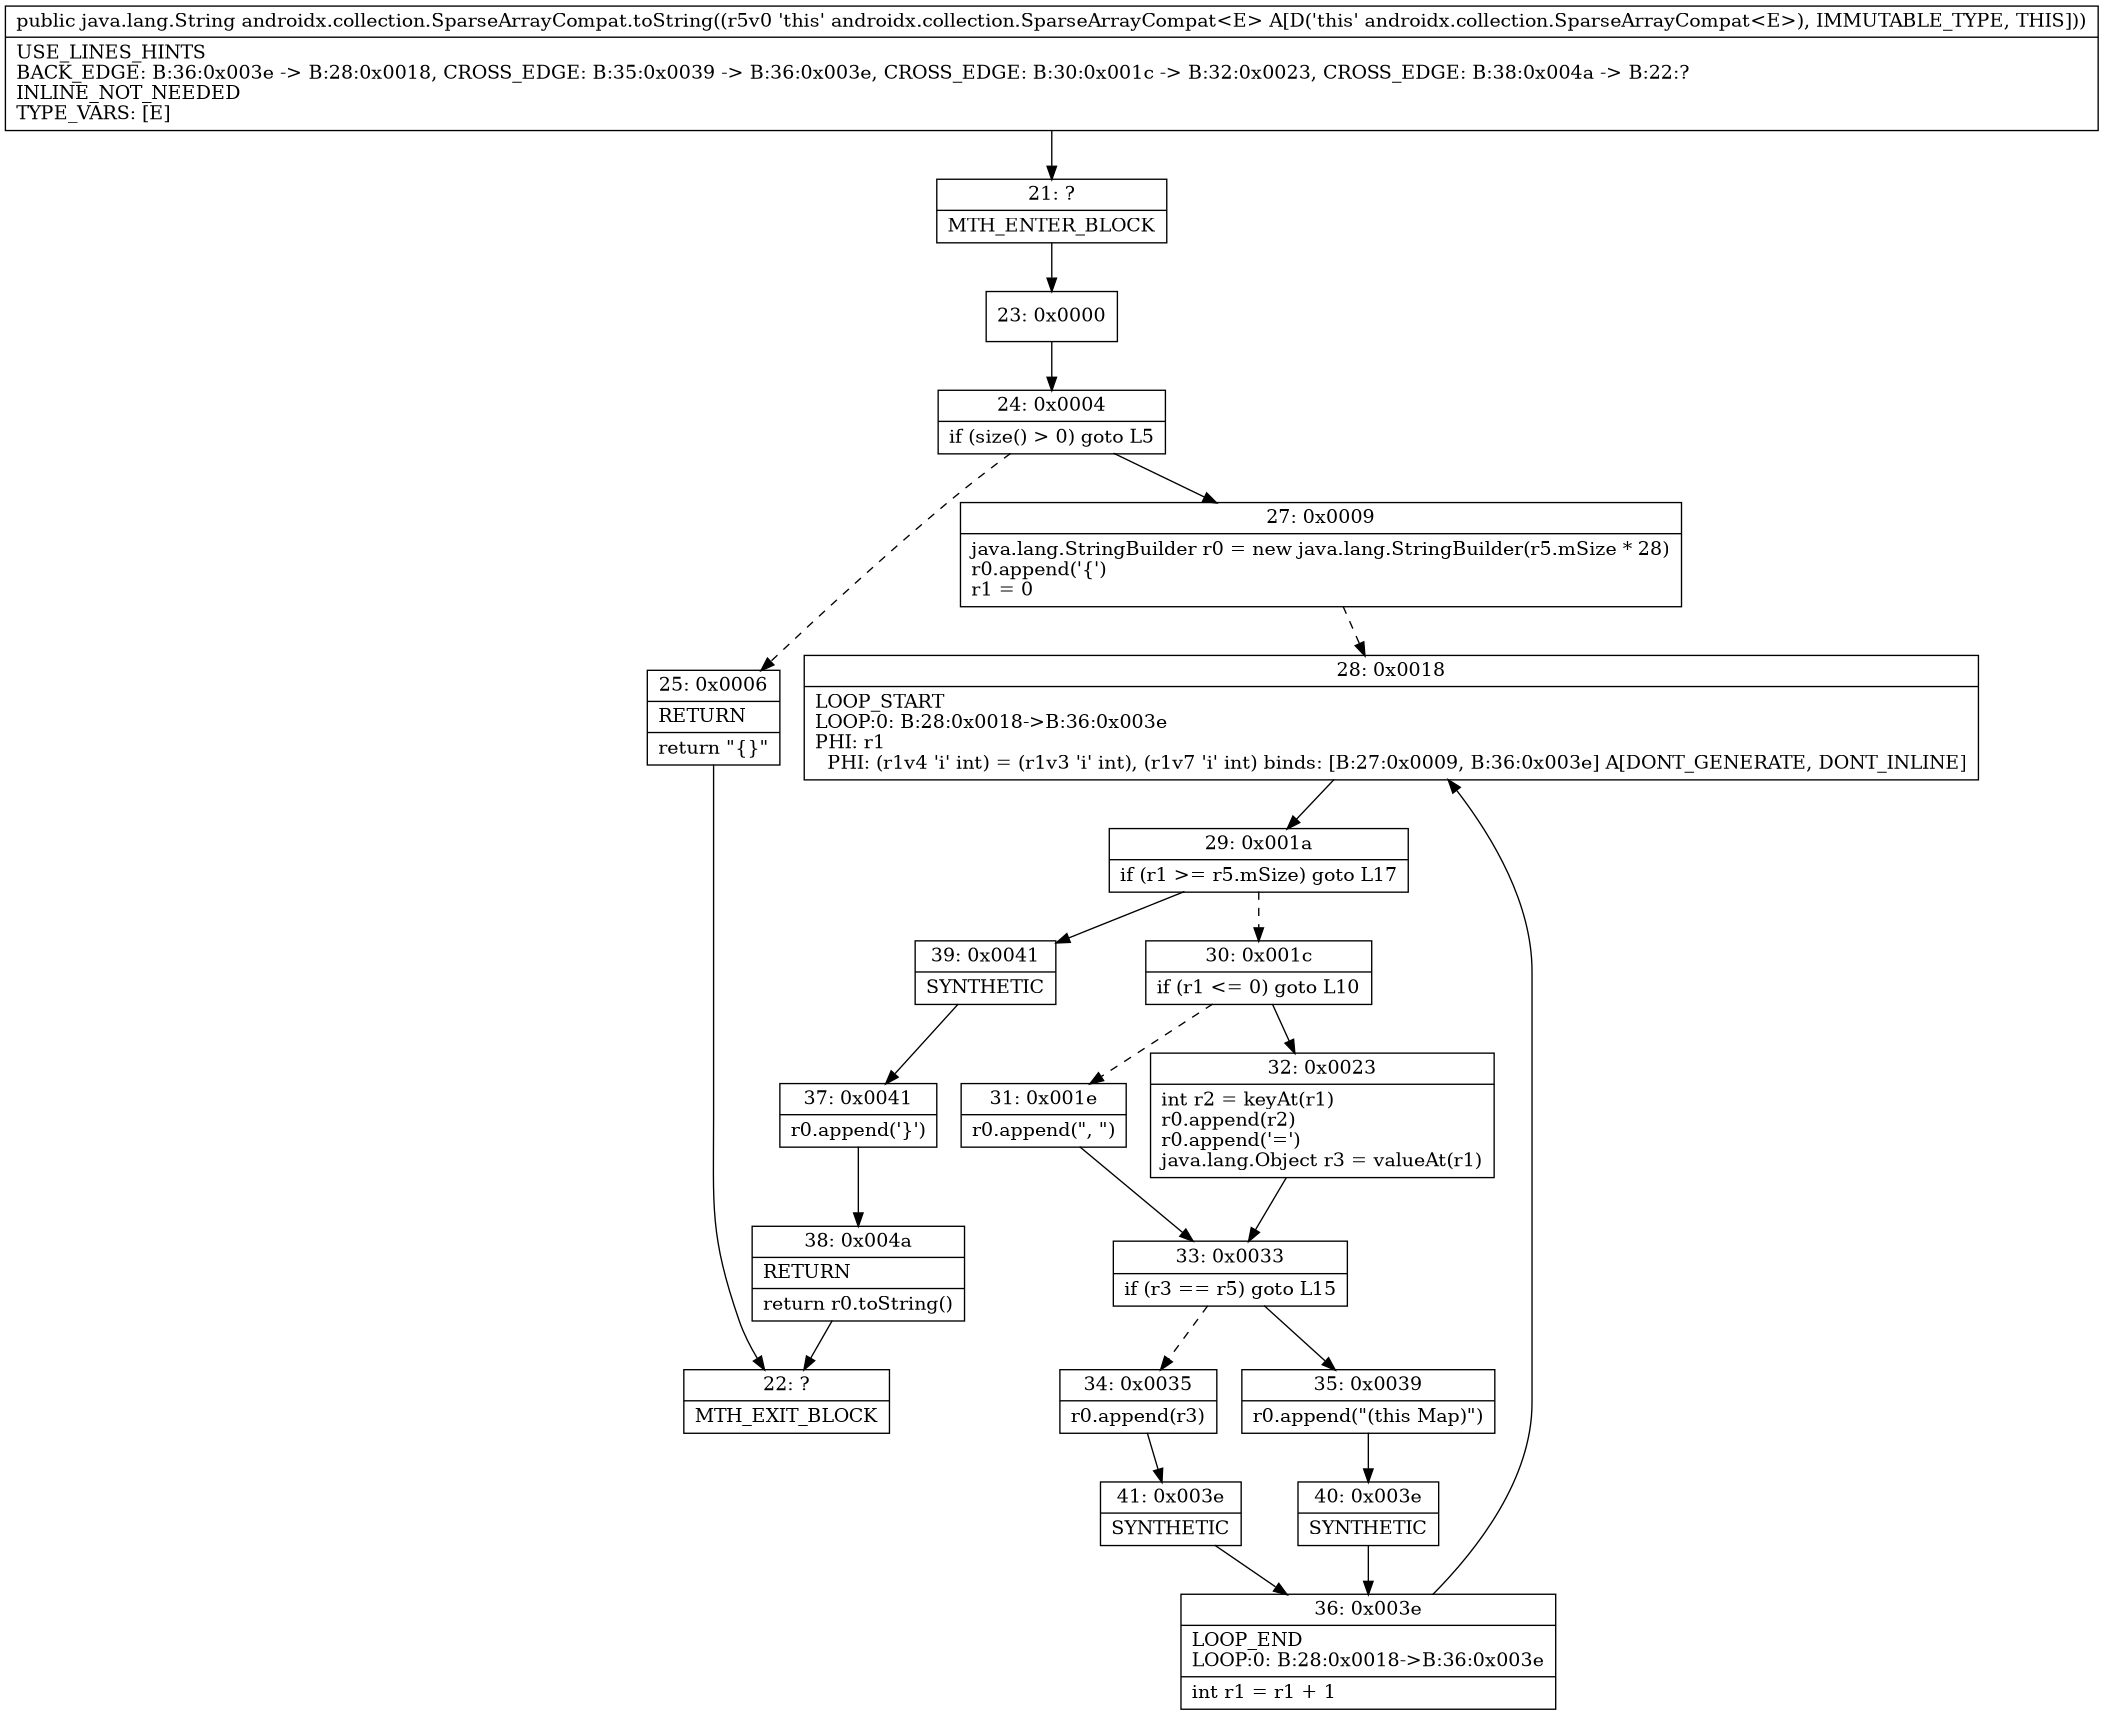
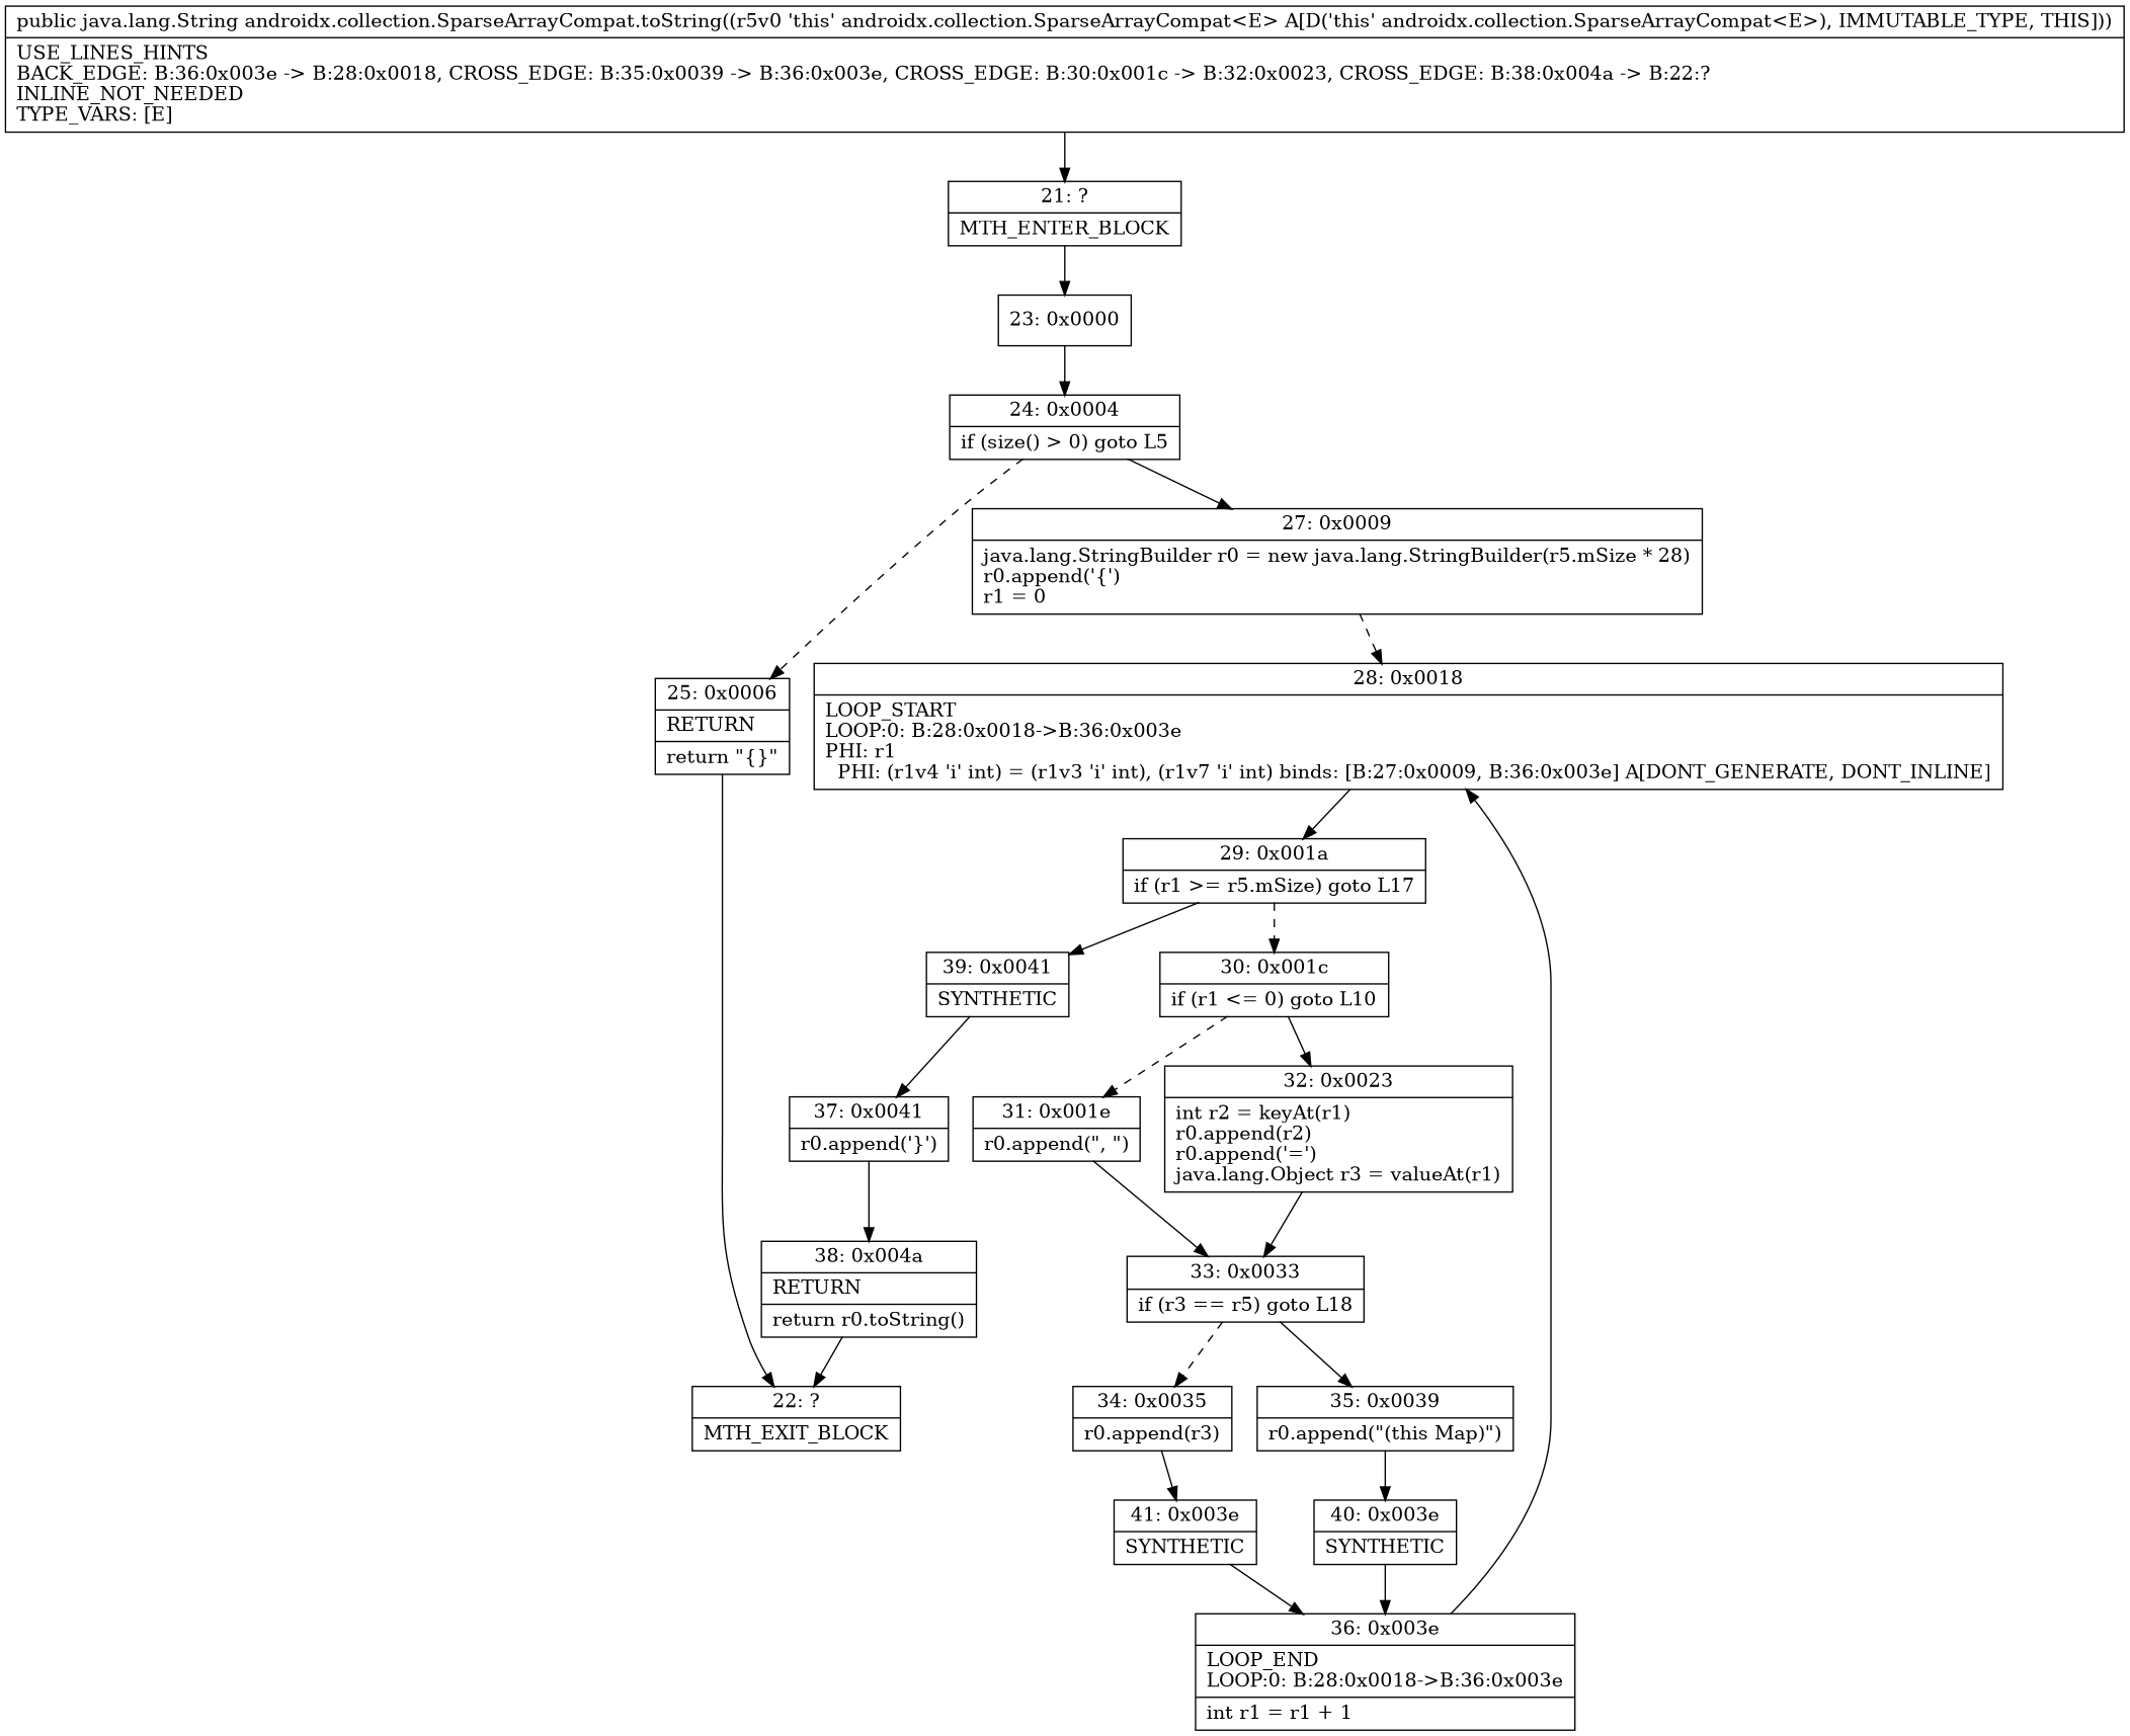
  digraph {
    node [shape=record]
    n1 [label="{21\:\ ?|MTH_ENTER_BLOCK\l}"]
    n2 [label="{23\:\ 0x0000}"]
    n3 [label="{24\:\ 0x0004|if (size() \> 0) goto L5\l}"]
    n4 [label="{25\:\ 0x0006|RETURN\l|return \"\{\}\"\l}"]
    n5 [label="{27\:\ 0x0009|java.lang.StringBuilder r0 = new java.lang.StringBuilder(r5.mSize * 28)\lr0.append('\{')\lr1 = 0\l}"]
    n6 [label="{22\:\ ?|MTH_EXIT_BLOCK\l}"]
    n7 [label="{28\:\ 0x0018|LOOP_START\lLOOP:0: B:28:0x0018\-\>B:36:0x003e\lPHI: r1 \l  PHI: (r1v4 'i' int) = (r1v3 'i' int), (r1v7 'i' int) binds: [B:27:0x0009, B:36:0x003e] A[DONT_GENERATE, DONT_INLINE]\l}"]
    n8 [label="{29\:\ 0x001a|if (r1 \>= r5.mSize) goto L17\l}"]
    n9 [label="{30\:\ 0x001c|if (r1 \<= 0) goto L10\l}"]
    n10 [label="{39\:\ 0x0041|SYNTHETIC\l}"]
    n11 [label="{31\:\ 0x001e|r0.append(\", \")\l}"]
    n12 [label="{32\:\ 0x0023|int r2 = keyAt(r1)\lr0.append(r2)\lr0.append('=')\ljava.lang.Object r3 = valueAt(r1)\l}"]
    n13 [label="{37\:\ 0x0041|r0.append('\}')\l}"]
-   n14 [label="{33\:\ 0x0033|if (r3 == r5) goto L15\l}"]
+   n14 [label="{33\:\ 0x0033|if (r3 == r5) goto L18\l}"]
    n15 [label="{34\:\ 0x0035|r0.append(r3)\l}"]
    n16 [label="{35\:\ 0x0039|r0.append(\"(this Map)\")\l}"]
    n17 [label="{41\:\ 0x003e|SYNTHETIC\l}"]
    n18 [label="{40\:\ 0x003e|SYNTHETIC\l}"]
    n19 [label="{36\:\ 0x003e|LOOP_END\lLOOP:0: B:28:0x0018\-\>B:36:0x003e\l|int r1 = r1 + 1\l}"]
    n20 [label="{38\:\ 0x004a|RETURN\l|return r0.toString()\l}"]
    n21 [label="{public java.lang.String androidx.collection.SparseArrayCompat.toString((r5v0 'this' androidx.collection.SparseArrayCompat\<E\> A[D('this' androidx.collection.SparseArrayCompat\<E\>), IMMUTABLE_TYPE, THIS]))  | USE_LINES_HINTS\lBACK_EDGE: B:36:0x003e \-\> B:28:0x0018, CROSS_EDGE: B:35:0x0039 \-\> B:36:0x003e, CROSS_EDGE: B:30:0x001c \-\> B:32:0x0023, CROSS_EDGE: B:38:0x004a \-\> B:22:?\lINLINE_NOT_NEEDED\lTYPE_VARS: [E]\l}"]
    n1 -> n2
    n2 -> n3
    n3 -> n4 [style=dashed]
    n3 -> n5
    n4 -> n6
    n5 -> n7 [style=dashed]
    n7 -> n8
    n8 -> n9 [style=dashed]
    n8 -> n10
    n9 -> n11 [style=dashed]
    n9 -> n12
    n10 -> n13
    n11 -> n14
    n12 -> n14
    n13 -> n20
    n14 -> n15 [style=dashed]
    n14 -> n16
    n15 -> n17
    n16 -> n18
    n17 -> n19
    n18 -> n19
    n19 -> n7
    n20 -> n6
    n21 -> n1
  }
